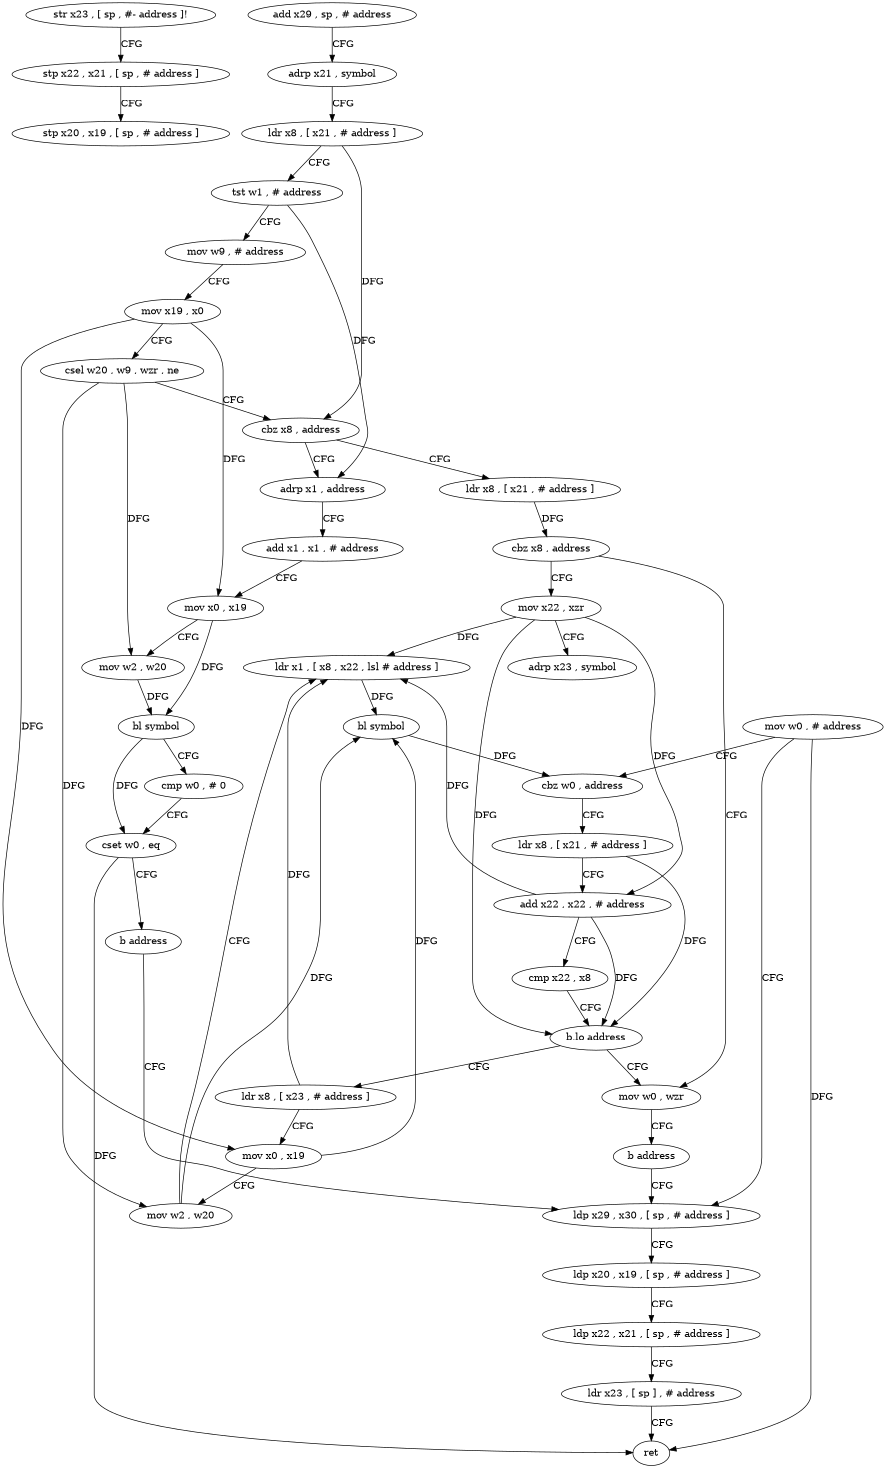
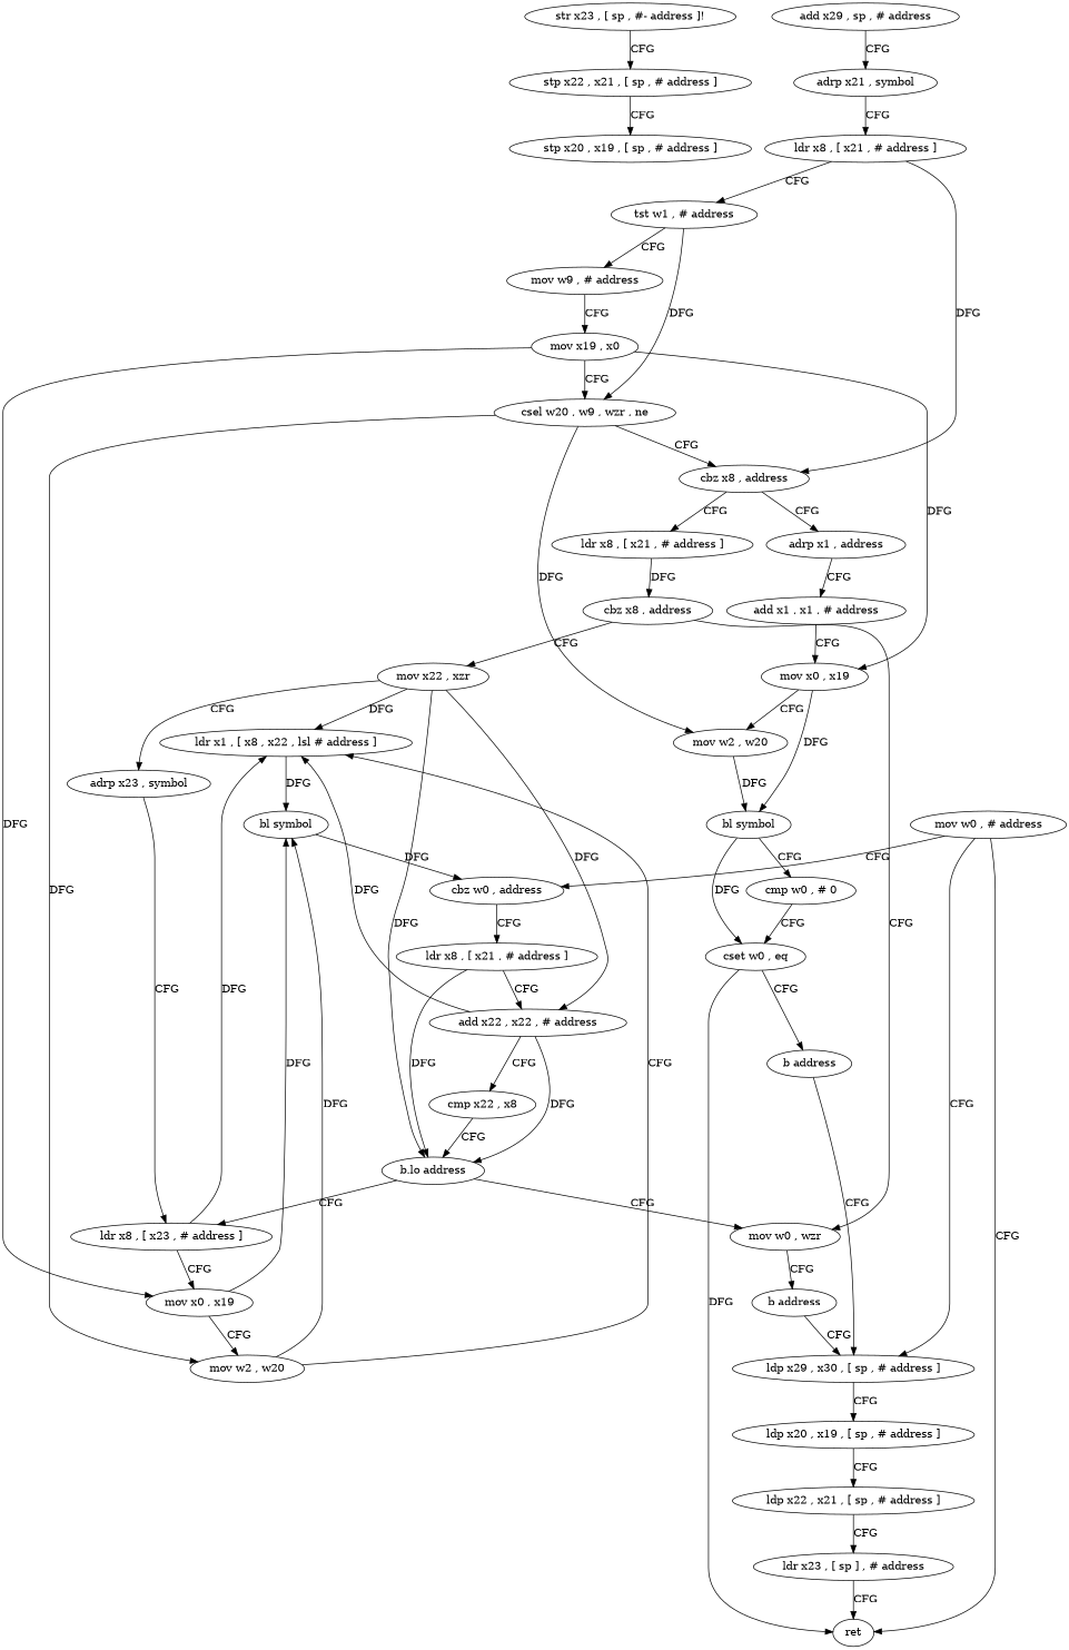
  digraph {
    n1 [label="str x23 , [ sp , #- address ]!"]
    n2 [label="stp x22 , x21 , [ sp , # address ]"]
    n3 [label="stp x20 , x19 , [ sp , # address ]"]
    n4 [label="add x29 , sp , # address"]
    n5 [label="adrp x21 , symbol"]
    n6 [label="ldr x8 , [ x21 , # address ]"]
    n7 [label="tst w1 , # address"]
    n8 [label="cbz x8 , address"]
    n9 [label="mov w9 , # address"]
    n10 [label="csel w20 , w9 , wzr , ne"]
    n11 [label="adrp x1 , address"]
    n12 [label="ldr x8 , [ x21 , # address ]"]
    n13 [label="mov x19 , x0"]
    n14 [label="mov w2 , w20"]
    n15 [label="mov w2 , w20"]
    n16 [label="mov x0 , x19"]
    n17 [label="mov x0 , x19"]
    n18 [label="bl symbol"]
    n19 [label="bl symbol"]
    n20 [label="ldr x1 , [ x8 , x22 , lsl # address ]"]
    n21 [label="add x1 , x1 , # address"]
    n22 [label="cbz x8 , address"]
    n23 [label="mov w0 , wzr"]
    n24 [label="mov x22 , xzr"]
    n25 [label="cmp w0 , # 0"]
    n26 [label="cset w0 , eq"]
    n27 [label="b address"]
    n28 [label=ret]
    n29 [label="ldp x29 , x30 , [ sp , # address ]"]
    n30 [label="ldp x20 , x19 , [ sp , # address ]"]
    n31 [label="ldp x22 , x21 , [ sp , # address ]"]
    n32 [label="b address"]
    n33 [label="adrp x23 , symbol"]
    n34 [label="add x22 , x22 , # address"]
    n35 [label="b.lo address"]
    n36 [label="ldr x8 , [ x23 , # address ]"]
    n37 [label="cmp x22 , x8"]
    n38 [label="ldr x23 , [ sp ] , # address"]
    n39 [label="mov w0 , # address"]
    n40 [label="cbz w0 , address"]
    n41 [label="ldr x8 , [ x21 , # address ]"]
    n1 -> n2 [label=CFG]
    n2 -> n3 [label=CFG]
    n4 -> n5 [label=CFG]
    n5 -> n6 [label=CFG]
    n6 -> n7 [label=CFG]
    n6 -> n8 [label=DFG]
    n7 -> n9 [label=CFG]
-   n7 -> n11 [label=DFG]
+   n7 -> n10 [label=DFG]
    n8 -> n11 [label=CFG]
    n8 -> n12 [label=CFG]
    n9 -> n13 [label=CFG]
    n10 -> n8 [label=CFG]
    n10 -> n14 [label=DFG]
    n10 -> n15 [label=DFG]
    n11 -> n21 [label=CFG]
    n12 -> n22 [label=DFG]
    n13 -> n10 [label=CFG]
    n13 -> n16 [label=DFG]
    n13 -> n17 [label=DFG]
    n14 -> n18 [label=DFG]
    n15 -> n19 [label=DFG]
    n15 -> n20 [label=CFG]
    n16 -> n14 [label=CFG]
    n16 -> n18 [label=DFG]
    n17 -> n15 [label=CFG]
    n17 -> n19 [label=DFG]
    n18 -> n25 [label=CFG]
    n18 -> n26 [label=DFG]
    n19 -> n40 [label=DFG]
    n20 -> n19 [label=DFG]
    n21 -> n16 [label=CFG]
    n22 -> n23 [label=CFG]
    n22 -> n24 [label=CFG]
    n23 -> n32 [label=CFG]
    n24 -> n20 [label=DFG]
    n24 -> n33 [label=CFG]
    n24 -> n34 [label=DFG]
    n24 -> n35 [label=DFG]
    n25 -> n26 [label=CFG]
    n26 -> n27 [label=CFG]
    n26 -> n28 [label=DFG]
    n27 -> n29 [label=CFG]
    n29 -> n30 [label=CFG]
    n30 -> n31 [label=CFG]
    n31 -> n38 [label=CFG]
    n32 -> n29 [label=CFG]
+   n33 -> n36 [label=CFG]
    n34 -> n20 [label=DFG]
    n34 -> n35 [label=DFG]
    n34 -> n37 [label=CFG]
    n35 -> n23 [label=CFG]
    n35 -> n36 [label=CFG]
    n36 -> n17 [label=CFG]
    n36 -> n20 [label=DFG]
    n37 -> n35 [label=CFG]
    n38 -> n28 [label=CFG]
-   n39 -> n28 [label=DFG]
+   n39 -> n28 [label=CFG]
    n39 -> n29 [label=CFG]
    n39 -> n40 [label=CFG]
    n40 -> n41 [label=CFG]
    n41 -> n34 [label=CFG]
    n41 -> n35 [label=DFG]
  }
